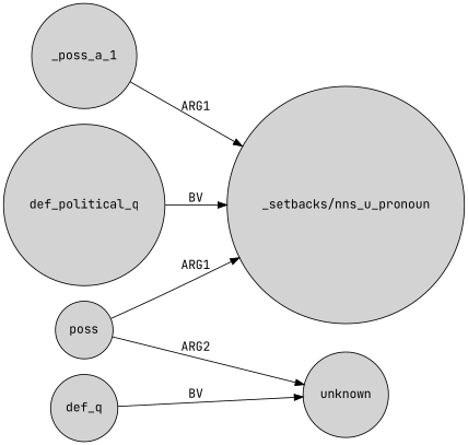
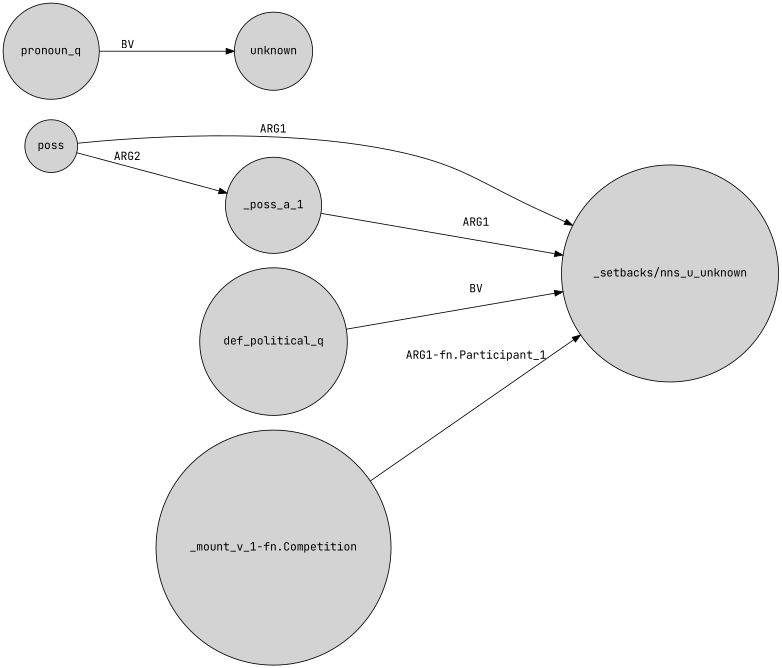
  digraph {
    fontname="JetBrains Mono"
    rankdir=LR
    node [fontname="JetBrains Mono" shape=circle style=filled]
    edge [fontname="JetBrains Mono"]
    poss
-   "_setbacks/nns_u_unknown" [label="_setbacks/nns_u_pronoun"]
+   "_setbacks/nns_u_unknown"
    n3 [label=unknown]
    n4 [label=_poss_a_1]
-   pronoun_q [label=def_q]
+   pronoun_q
    n6 [label=def_political_q]
+   "_mount_v_1-fn.Competition"
    poss -> "_setbacks/nns_u_unknown" [label=ARG1]
-   poss -> n3 [label=ARG2]
+   poss -> n4 [label=ARG2]
    n4 -> "_setbacks/nns_u_unknown" [label=ARG1]
    pronoun_q -> n3 [label=BV]
    n6 -> "_setbacks/nns_u_unknown" [label=BV]
+   "_mount_v_1-fn.Competition" -> "_setbacks/nns_u_unknown" [label="ARG1-fn.Participant_1"]
  }
